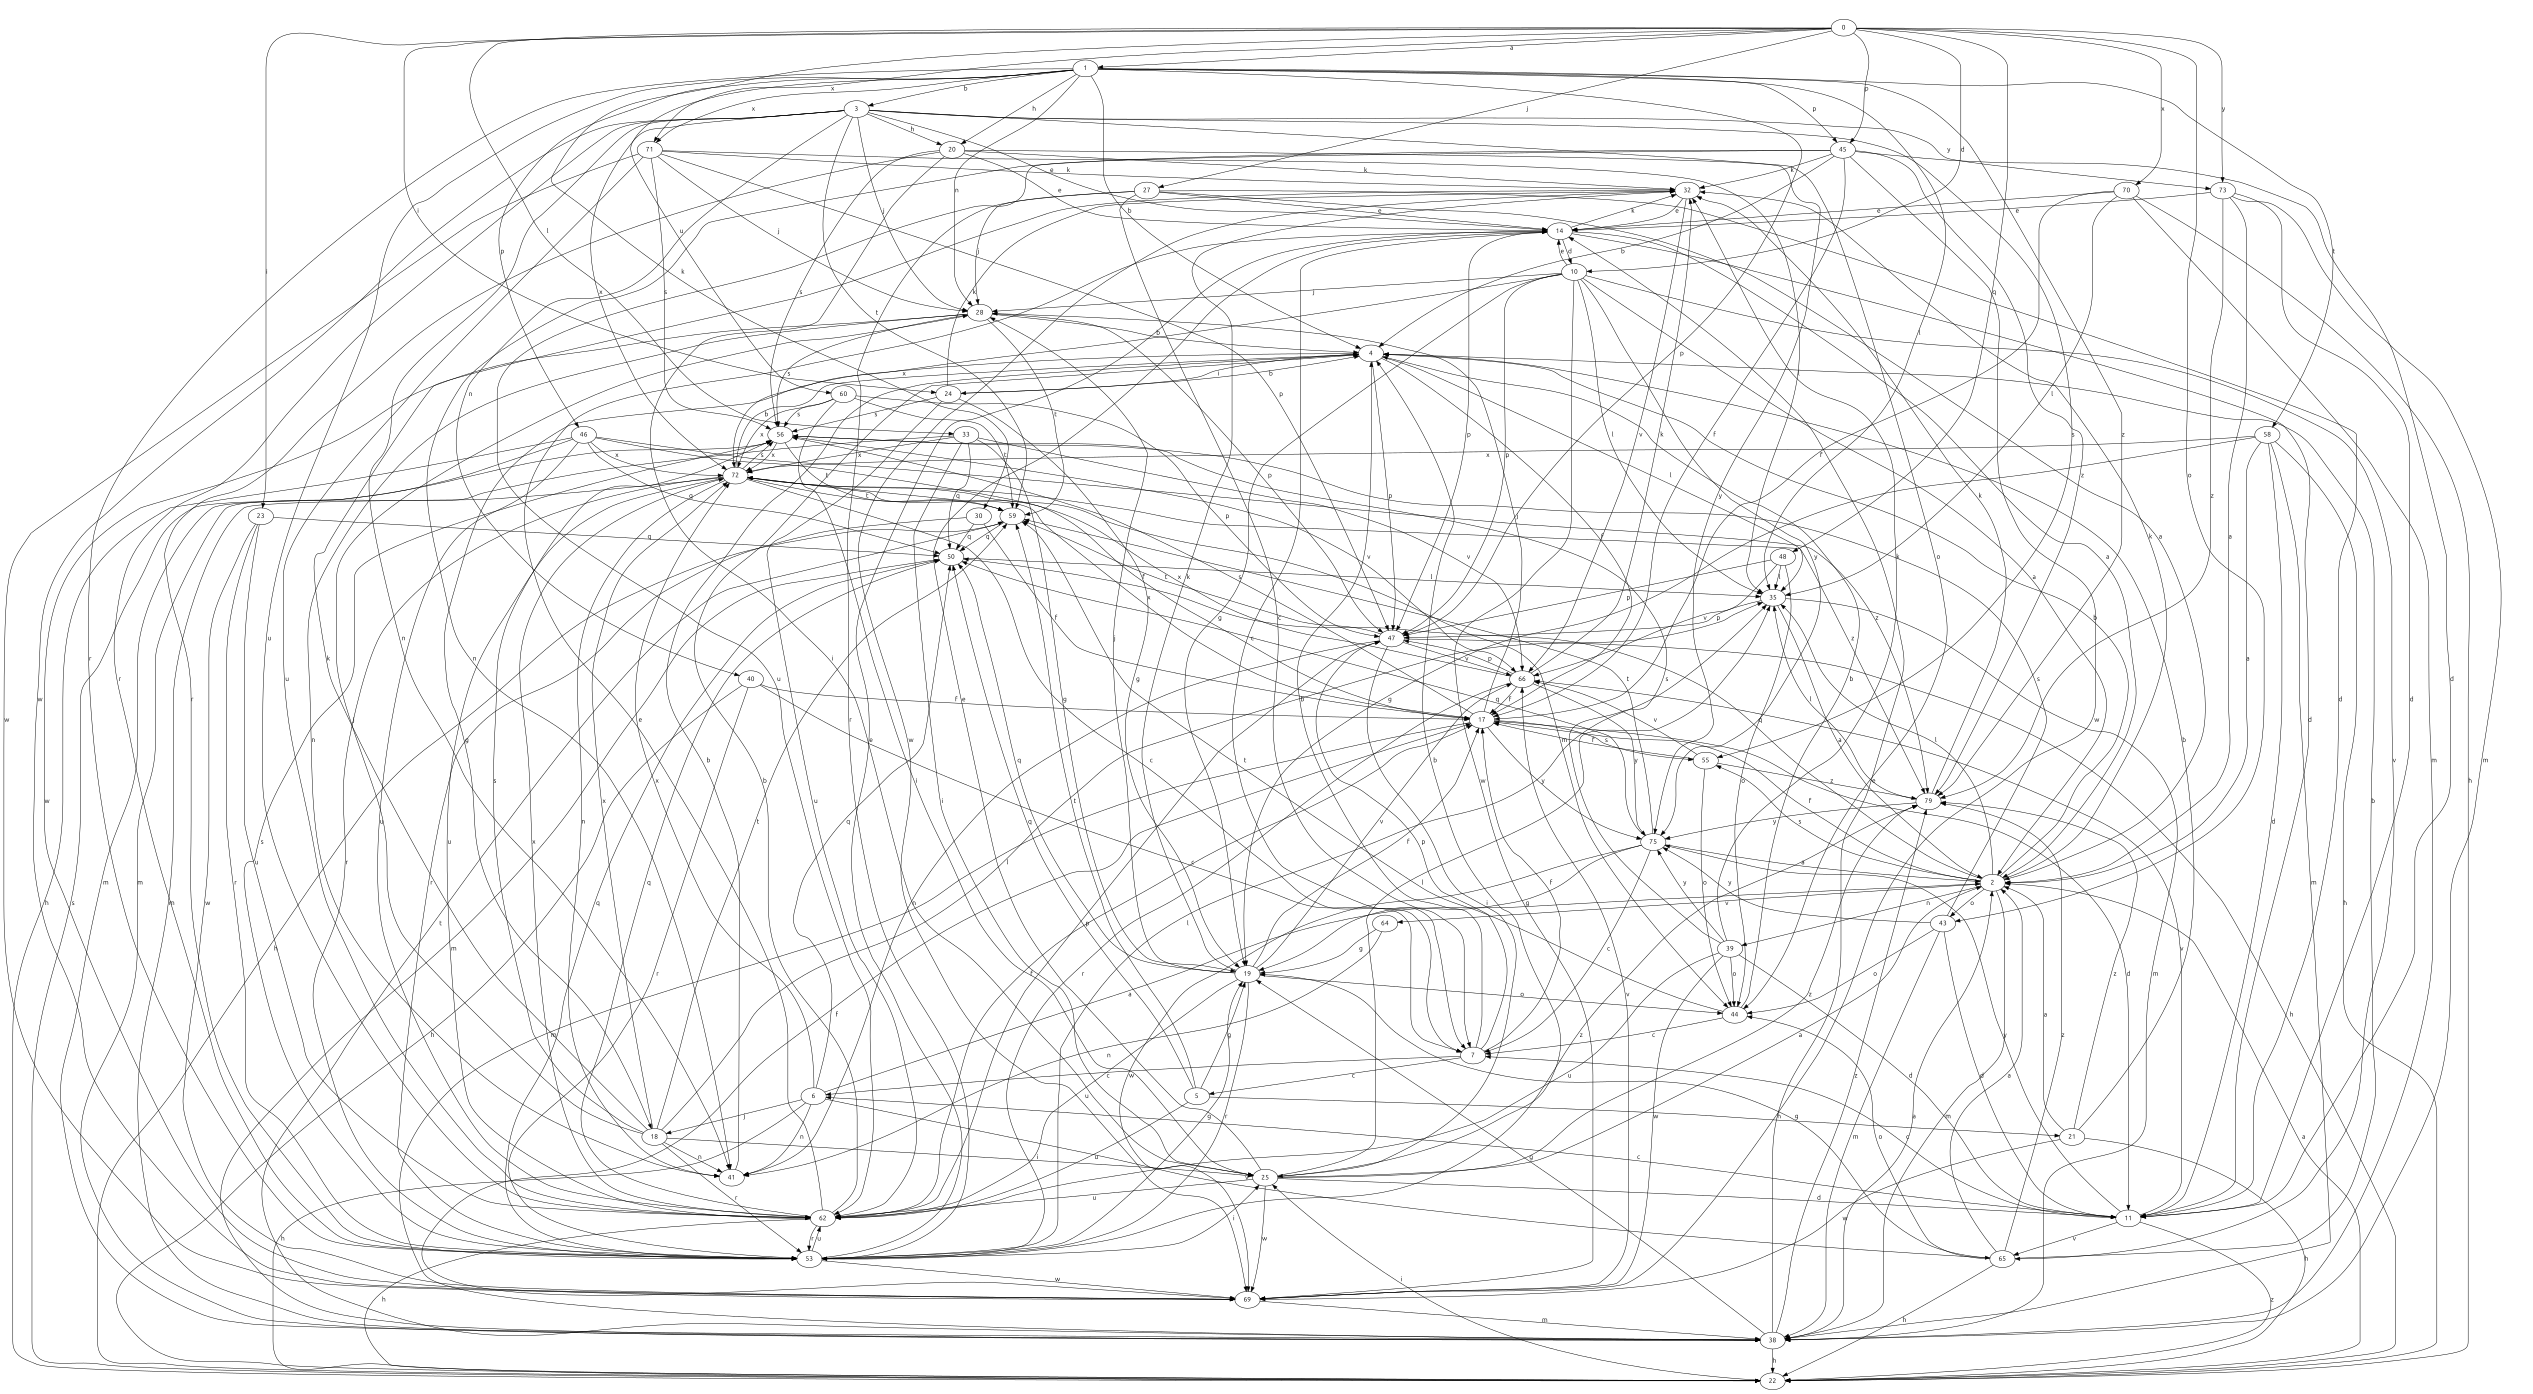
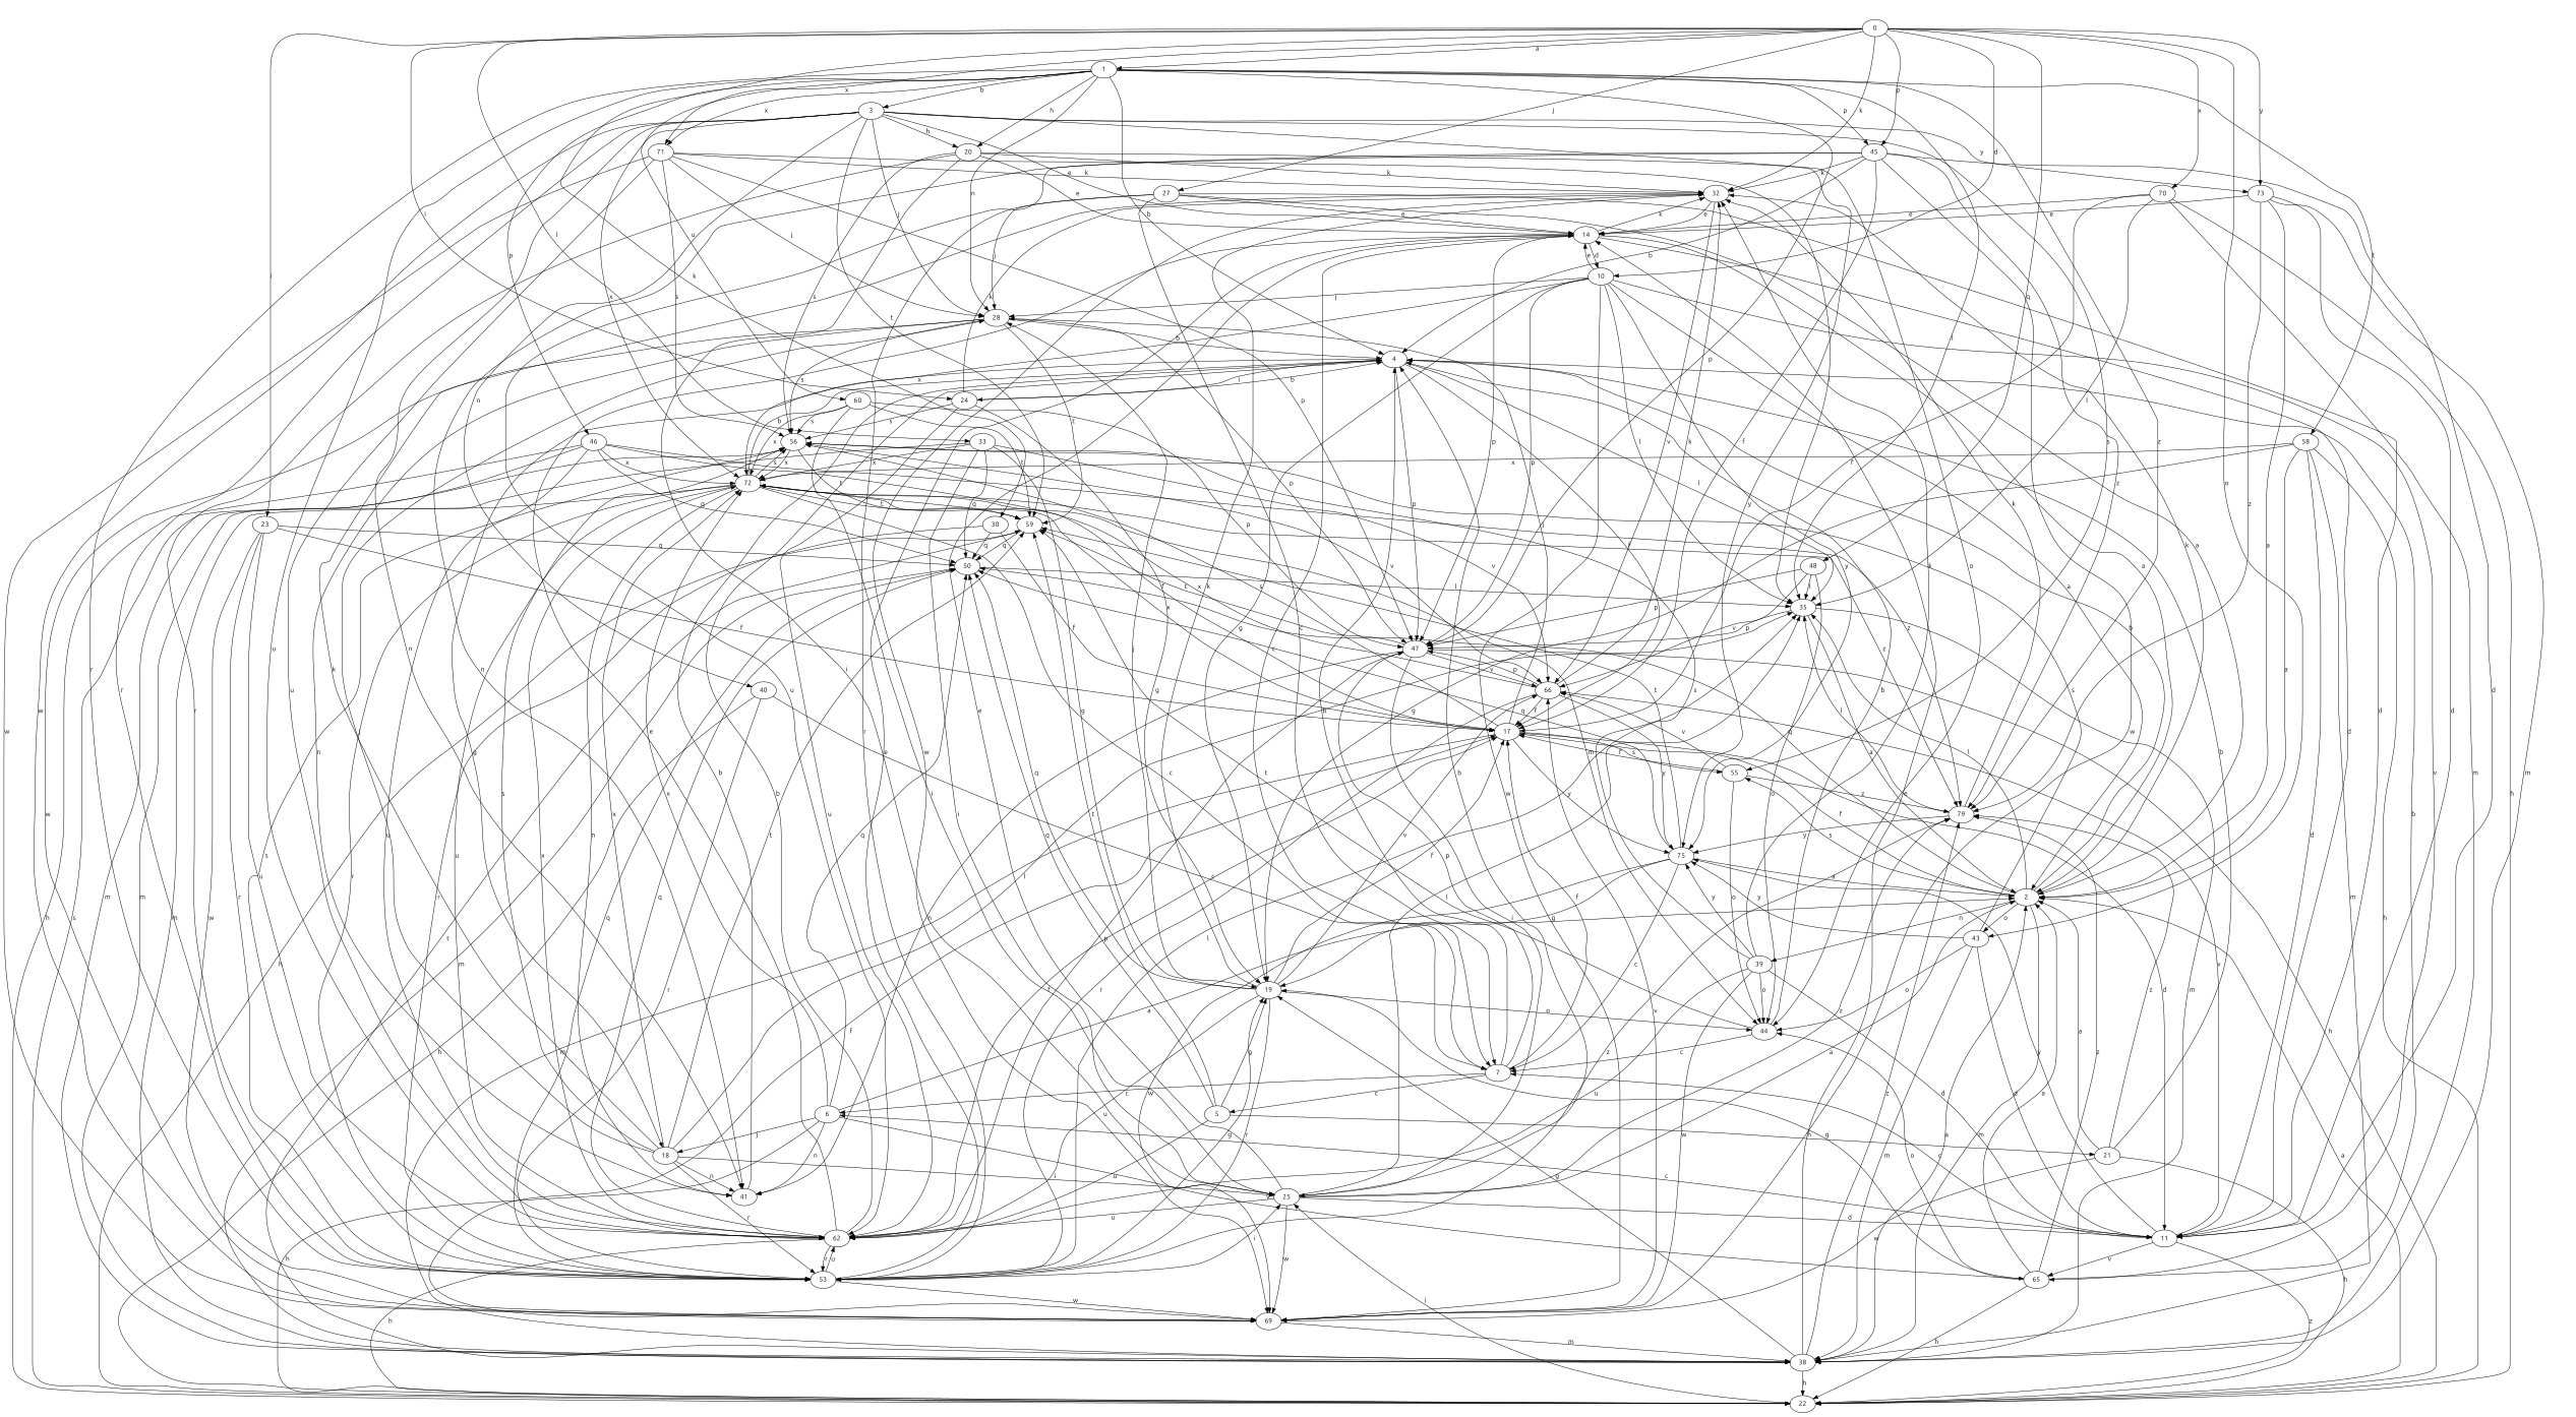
  strict digraph {
    fontname=Ubuntu
    node [fontname=Ubuntu]
    edge [fontname=Ubuntu]
    0
    1
    10
    23
    24
    27
    30
    32
    33
    43
    45
    48
    70
    71
    73
    3
    4
    20
    28
    35
    46
    47
    53
    58
    60
    62
    79
    2
    14
    69
    72
    19
    65
    75
    50
    56
    7
    11
    17
    66
    38
    25
    44
    41
    22
    55
    40
    59
    18
    39
-   64
    5
    21
    6
    0 -> 1 [label=a]
    0 -> 10 [label=d]
    0 -> 23 [label=i]
    0 -> 24 [label=i]
    0 -> 27 [label=j]
    0 -> 30 [label=k]
+   0 -> 32 [label=k]
    0 -> 33 [label=l]
    0 -> 43 [label=o]
    0 -> 45 [label=p]
    0 -> 48 [label=q]
    0 -> 70 [label=x]
    0 -> 71 [label=x]
    0 -> 73 [label=y]
    1 -> 45 [label=p]
    1 -> 71 [label=x]
    1 -> 3 [label=b]
    1 -> 4 [label=b]
    1 -> 20 [label=h]
    1 -> 28 [label=n]
    1 -> 35 [label=l]
    1 -> 46 [label=p]
    1 -> 47 [label=p]
    1 -> 53 [label=r]
    1 -> 58 [label=t]
    1 -> 60 [label=u]
    1 -> 62 [label=u]
    1 -> 79 [label=z]
    10 -> 28 [label=j]
    10 -> 35 [label=l]
    10 -> 47 [label=p]
    10 -> 2 [label=a]
    10 -> 14 [label=e]
    10 -> 69 [label=w]
    10 -> 72 [label=x]
    10 -> 19 [label=g]
    10 -> 65 [label=v]
    10 -> 75 [label=y]
    23 -> 53 [label=r]
    23 -> 62 [label=u]
    23 -> 69 [label=w]
    23 -> 50 [label=q]
    24 -> 32 [label=k]
    24 -> 4 [label=b]
    24 -> 62 [label=u]
    24 -> 19 [label=g]
    24 -> 56 [label=s]
    27 -> 28 [label=j]
    27 -> 53 [label=r]
    27 -> 2 [label=a]
    27 -> 14 [label=e]
    27 -> 7 [label=c]
    27 -> 11 [label=d]
    30 -> 53 [label=r]
    30 -> 50 [label=q]
    30 -> 17 [label=f]
    32 -> 14 [label=e]
    32 -> 69 [label=w]
    32 -> 66 [label=v]
    33 -> 72 [label=x]
    33 -> 19 [label=g]
    33 -> 50 [label=q]
    33 -> 66 [label=v]
    33 -> 38 [label=m]
    33 -> 25 [label=i]
    43 -> 75 [label=y]
    43 -> 56 [label=s]
    43 -> 11 [label=d]
    43 -> 38 [label=m]
    43 -> 44 [label=o]
    45 -> 32 [label=k]
    45 -> 4 [label=b]
    45 -> 62 [label=u]
    45 -> 79 [label=z]
    45 -> 69 [label=w]
    45 -> 11 [label=d]
    45 -> 17 [label=f]
    45 -> 41 [label=n]
    48 -> 35 [label=l]
    48 -> 47 [label=p]
    48 -> 66 [label=v]
    48 -> 44 [label=o]
    70 -> 35 [label=l]
    70 -> 14 [label=e]
    70 -> 17 [label=f]
    70 -> 38 [label=m]
    70 -> 22 [label=h]
    71 -> 32 [label=k]
    71 -> 28 [label=j]
    71 -> 35 [label=l]
    71 -> 47 [label=p]
    71 -> 62 [label=u]
    71 -> 69 [label=w]
    71 -> 56 [label=s]
    73 -> 79 [label=z]
    73 -> 2 [label=a]
    73 -> 14 [label=e]
    73 -> 11 [label=d]
    73 -> 38 [label=m]
    3 -> 73 [label=y]
    3 -> 20 [label=h]
    3 -> 28 [label=j]
    3 -> 53 [label=r]
    3 -> 14 [label=e]
    3 -> 69 [label=w]
    3 -> 72 [label=x]
    3 -> 44 [label=o]
    3 -> 41 [label=n]
    3 -> 55 [label=s]
    3 -> 40 [label=n]
    3 -> 59 [label=t]
    4 -> 24 [label=i]
    4 -> 35 [label=l]
    4 -> 47 [label=p]
    4 -> 17 [label=f]
    4 -> 18 [label=g]
    20 -> 32 [label=k]
    20 -> 53 [label=r]
    20 -> 14 [label=e]
    20 -> 75 [label=y]
    20 -> 56 [label=s]
    20 -> 25 [label=i]
    28 -> 4 [label=b]
    28 -> 47 [label=p]
    28 -> 69 [label=w]
    28 -> 56 [label=s]
    28 -> 41 [label=n]
    28 -> 59 [label=t]
    35 -> 47 [label=p]
    35 -> 2 [label=a]
    35 -> 38 [label=m]
    46 -> 62 [label=u]
    46 -> 79 [label=z]
    46 -> 72 [label=x]
    46 -> 50 [label=q]
    46 -> 17 [label=f]
    46 -> 38 [label=m]
    46 -> 22 [label=h]
    47 -> 66 [label=v]
    47 -> 25 [label=i]
    47 -> 41 [label=n]
    47 -> 22 [label=h]
    47 -> 59 [label=t]
    53 -> 35 [label=l]
    53 -> 62 [label=u]
    53 -> 79 [label=z]
    53 -> 14 [label=e]
    53 -> 69 [label=w]
    53 -> 19 [label=g]
    53 -> 50 [label=q]
    53 -> 56 [label=s]
    53 -> 25 [label=i]
    58 -> 2 [label=a]
    58 -> 72 [label=x]
    58 -> 19 [label=g]
    58 -> 11 [label=d]
    58 -> 38 [label=m]
    58 -> 22 [label=h]
    60 -> 47 [label=p]
    60 -> 72 [label=x]
    60 -> 56 [label=s]
    60 -> 25 [label=i]
    60 -> 59 [label=t]
    62 -> 4 [label=b]
    62 -> 47 [label=p]
    62 -> 53 [label=r]
    62 -> 14 [label=e]
    62 -> 72 [label=x]
    62 -> 50 [label=q]
    62 -> 17 [label=f]
    62 -> 22 [label=h]
    79 -> 32 [label=k]
    79 -> 35 [label=l]
    79 -> 75 [label=y]
    2 -> 32 [label=k]
    2 -> 43 [label=o]
    2 -> 4 [label=b]
    2 -> 35 [label=l]
    2 -> 50 [label=q]
    2 -> 17 [label=f]
    2 -> 38 [label=m]
    2 -> 55 [label=s]
    2 -> 39 [label=n]
-   2 -> 64 [label=v]
    14 -> 10 [label=d]
    14 -> 32 [label=k]
    14 -> 47 [label=p]
    14 -> 2 [label=a]
    14 -> 7 [label=c]
    14 -> 11 [label=d]
    69 -> 17 [label=f]
    69 -> 66 [label=v]
    69 -> 38 [label=m]
    72 -> 4 [label=b]
    72 -> 53 [label=r]
    72 -> 62 [label=u]
    72 -> 79 [label=z]
    72 -> 56 [label=s]
    72 -> 7 [label=c]
    72 -> 38 [label=m]
    72 -> 44 [label=m]
    72 -> 41 [label=n]
    72 -> 59 [label=t]
    19 -> 32 [label=k]
    19 -> 28 [label=j]
    19 -> 53 [label=r]
    19 -> 62 [label=u]
    19 -> 50 [label=q]
    19 -> 17 [label=f]
    19 -> 66 [label=v]
    19 -> 44 [label=o]
    65 -> 4 [label=b]
    65 -> 79 [label=z]
    65 -> 2 [label=a]
    65 -> 19 [label=g]
    65 -> 44 [label=o]
    65 -> 22 [label=h]
    75 -> 2 [label=a]
    75 -> 69 [label=w]
    75 -> 19 [label=g]
    75 -> 50 [label=q]
    75 -> 7 [label=c]
    75 -> 59 [label=t]
    50 -> 35 [label=l]
    50 -> 38 [label=m]
    56 -> 72 [label=x]
    56 -> 66 [label=v]
    56 -> 59 [label=t]
    7 -> 4 [label=b]
    7 -> 47 [label=p]
    7 -> 17 [label=f]
    7 -> 5 [label=c]
    7 -> 6 [label=c]
    11 -> 65 [label=v]
    11 -> 75 [label=y]
    11 -> 7 [label=c]
    11 -> 66 [label=v]
    11 -> 22 [label=z]
    11 -> 6 [label=c]
    17 -> 28 [label=j]
    17 -> 72 [label=x]
    17 -> 75 [label=y]
    17 -> 56 [label=s]
    17 -> 11 [label=d]
    17 -> 38 [label=m]
    17 -> 55 [label=s]
    66 -> 32 [label=k]
    66 -> 47 [label=p]
    66 -> 53 [label=r]
    66 -> 72 [label=x]
    66 -> 75 [label=y]
    66 -> 17 [label=f]
    38 -> 79 [label=z]
    38 -> 2 [label=a]
    38 -> 14 [label=e]
    38 -> 19 [label=g]
    38 -> 22 [label=h]
    38 -> 59 [label=t]
    25 -> 4 [label=b]
    25 -> 35 [label=l]
    25 -> 62 [label=u]
    25 -> 79 [label=z]
    25 -> 2 [label=a]
    25 -> 14 [label=e]
    25 -> 69 [label=w]
    25 -> 11 [label=d]
    44 -> 4 [label=b]
    44 -> 7 [label=c]
    44 -> 59 [label=t]
    41 -> 4 [label=b]
    22 -> 2 [label=a]
    22 -> 56 [label=s]
    22 -> 25 [label=i]
    55 -> 79 [label=z]
    55 -> 17 [label=f]
    55 -> 66 [label=v]
    55 -> 44 [label=o]
    40 -> 53 [label=r]
    40 -> 7 [label=c]
-   40 -> 17 [label=f]
+   23 -> 17 [label=f]
    40 -> 22 [label=h]
    59 -> 50 [label=q]
    59 -> 22 [label=h]
    18 -> 32 [label=k]
    18 -> 28 [label=j]
    18 -> 35 [label=l]
    18 -> 53 [label=r]
    18 -> 72 [label=x]
    18 -> 56 [label=s]
    18 -> 25 [label=i]
    18 -> 41 [label=n]
    18 -> 59 [label=t]
    39 -> 32 [label=k]
    39 -> 62 [label=u]
    39 -> 69 [label=w]
    39 -> 75 [label=y]
    39 -> 56 [label=s]
    39 -> 11 [label=d]
    39 -> 44 [label=o]
-   64 -> 19 [label=g]
-   64 -> 41 [label=n]
    5 -> 62 [label=u]
    5 -> 19 [label=g]
    5 -> 50 [label=q]
    5 -> 59 [label=t]
    5 -> 21 [label=h]
    21 -> 4 [label=b]
    21 -> 79 [label=z]
    21 -> 2 [label=a]
    21 -> 69 [label=w]
    21 -> 22 [label=h]
    6 -> 2 [label=a]
    6 -> 72 [label=x]
    6 -> 65 [label=v]
    6 -> 50 [label=q]
    6 -> 41 [label=n]
    6 -> 22 [label=h]
    6 -> 18 [label=j]
  }
